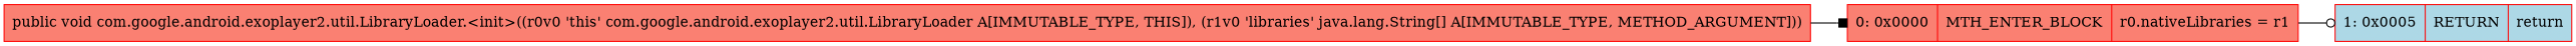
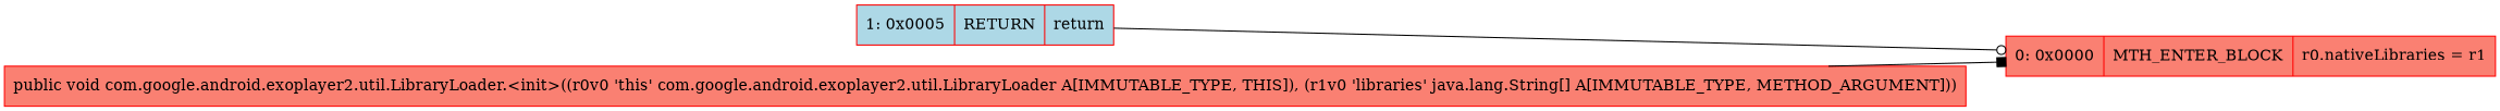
  digraph {
    rankdir=LR
    node [shape=record style=filled fillcolor=salmon color=red]
    edge [style=solid]
    n1 [label="{0\:\ 0x0000|MTH_ENTER_BLOCK\l|r0.nativeLibraries = r1\l}"]
    n2 [label="{1\:\ 0x0005|RETURN\l|return\l}" fillcolor=lightblue]
    n3 [label="{public void com.google.android.exoplayer2.util.LibraryLoader.\<init\>((r0v0 'this' com.google.android.exoplayer2.util.LibraryLoader A[IMMUTABLE_TYPE, THIS]), (r1v0 'libraries' java.lang.String[] A[IMMUTABLE_TYPE, METHOD_ARGUMENT])) }"]
-   n1 -> n2 [arrowhead=odot]
+   n2 -> n1 [arrowhead=odot]
    n3 -> n1 [arrowhead=box]
  }
